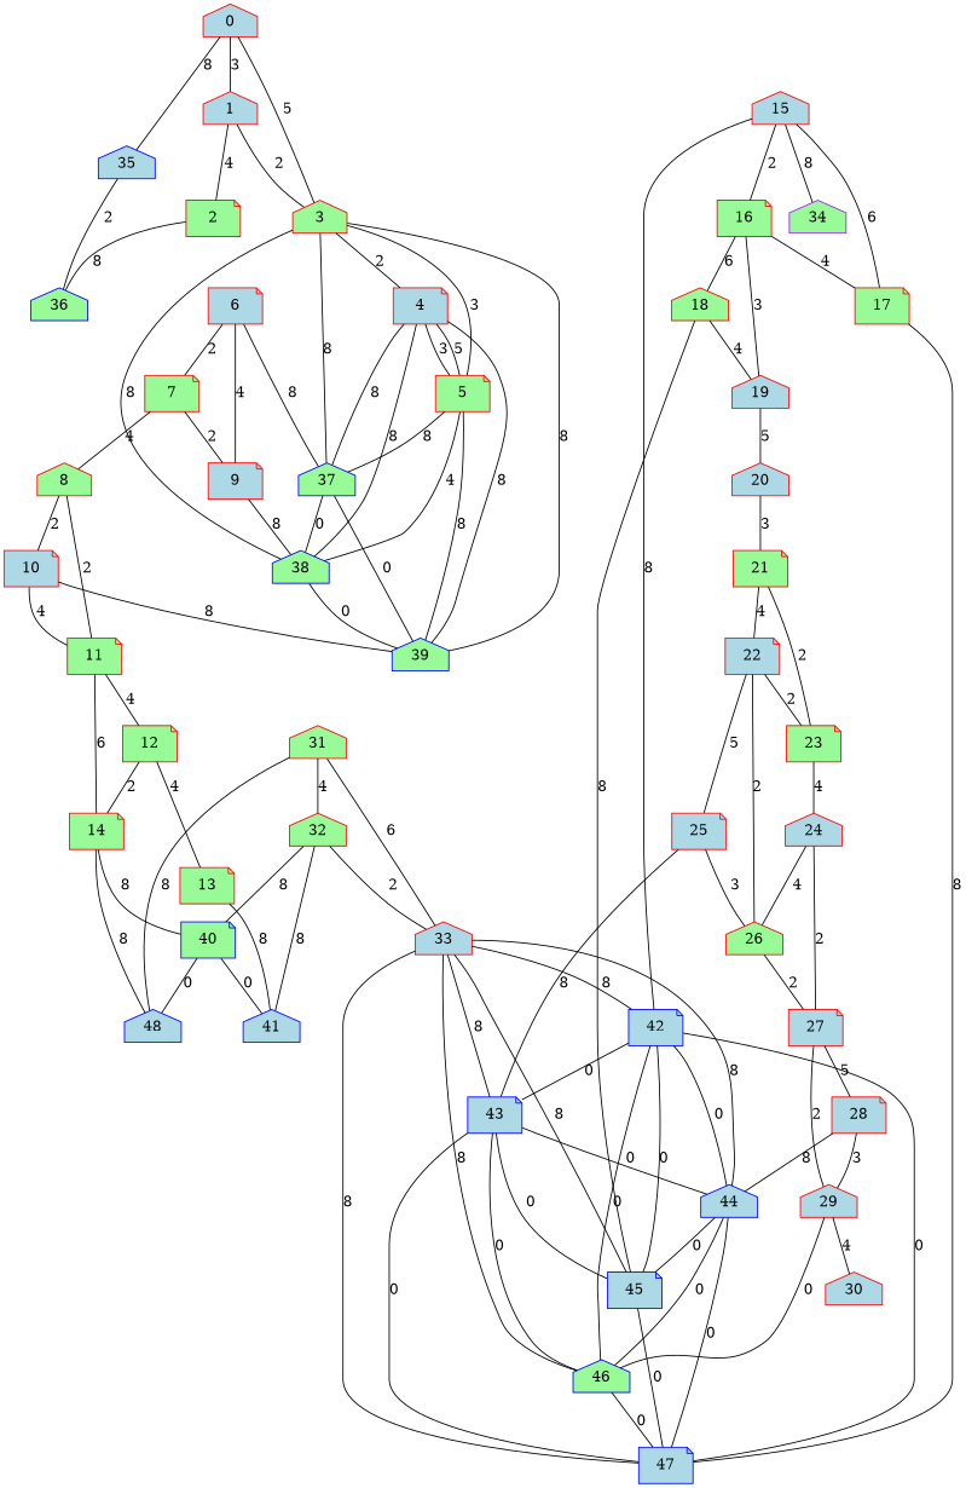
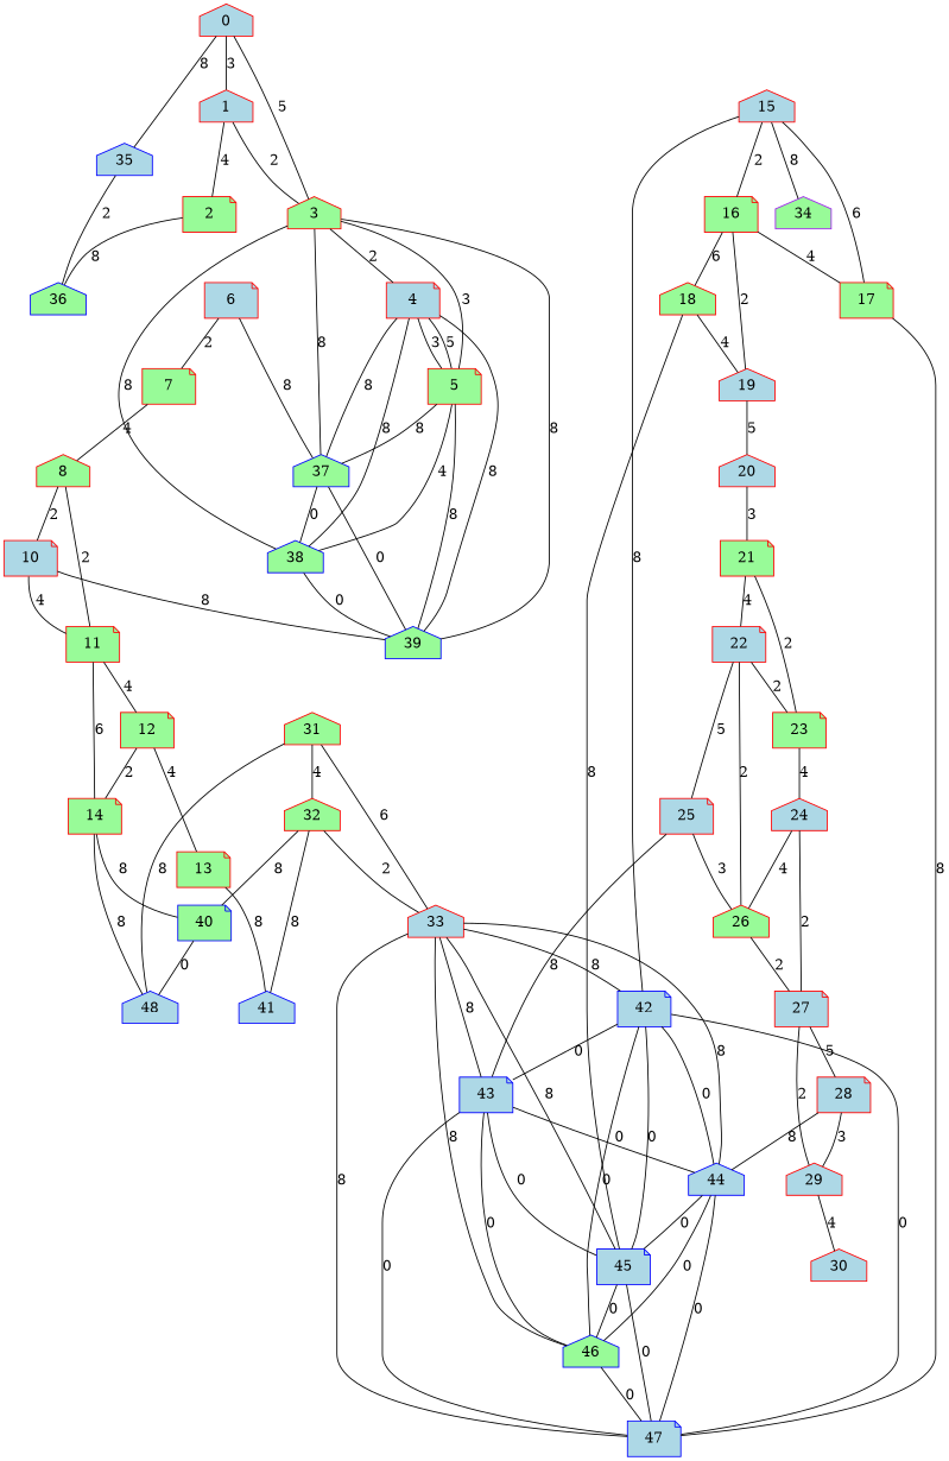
  graph {
    node [color=red fillcolor=lightblue shape=house style=filled weight=1]
    0
    1
    3 [fillcolor=palegreen]
    35 [color=blue weight=3]
    2 [fillcolor=palegreen shape=note]
    4 [shape=note]
    5 [fillcolor=palegreen shape=note]
    37 [color=blue fillcolor=palegreen weight=3]
    38 [color=blue fillcolor=palegreen weight=3]
    39 [color=blue fillcolor=palegreen weight=3]
    36 [color=blue fillcolor=palegreen weight=3]
    6 [shape=note]
    7 [fillcolor=palegreen shape=note]
-   9 [shape=note]
    8 [fillcolor=palegreen]
    10 [shape=note]
    11 [fillcolor=palegreen shape=note]
    12 [fillcolor=palegreen shape=note]
    14 [fillcolor=palegreen shape=note]
    13 [fillcolor=palegreen shape=note]
    40 [color=blue fillcolor=palegreen shape=note weight=3]
    48 [color=blue weight=3]
    41 [color=blue weight=3]
    16 [fillcolor=palegreen shape=note]
    15
    17 [fillcolor=palegreen shape=note]
    34 [color=purple fillcolor=palegreen weight=4]
    42 [color=blue shape=note weight=3]
    18 [fillcolor=palegreen]
    19
    47 [color=blue shape=note weight=3]
    45 [color=blue shape=note weight=3]
    43 [color=blue shape=note weight=3]
    44 [color=blue weight=3]
    46 [color=blue fillcolor=palegreen weight=3]
    20
    21 [fillcolor=palegreen shape=note]
    22 [shape=note]
    23 [fillcolor=palegreen shape=note]
    25 [shape=note]
    26 [fillcolor=palegreen]
    24
    27 [shape=note]
    28 [shape=note]
    29
    30
    31 [fillcolor=palegreen]
    32 [fillcolor=palegreen]
    33
    0 -- 1 [label=3]
    0 -- 3 [label=5]
    0 -- 35 [label=8]
    1 -- 3 [label=2]
    1 -- 2 [label=4]
    3 -- 4 [label=2]
    3 -- 5 [label=3]
    3 -- 37 [label=8]
    3 -- 38 [label=8]
    3 -- 39 [label=8]
    35 -- 36 [label=2]
    2 -- 36 [label=8]
    4 -- 5 [label=3]
    4 -- 5 [label=5]
    4 -- 37 [label=8]
    4 -- 38 [label=8]
    4 -- 39 [label=8]
    5 -- 37 [label=8]
    5 -- 38 [label=4]
    5 -- 39 [label=8]
    37 -- 38 [label=0]
    37 -- 39 [label=0]
    38 -- 39 [label=0]
    6 -- 37 [label=8]
    6 -- 7 [label=2]
-   6 -- 9 [label=4]
-   7 -- 9 [label=2]
    7 -- 8 [label=4]
-   9 -- 38 [label=8]
    8 -- 10 [label=2]
    8 -- 11 [label=2]
    10 -- 39 [label=8]
    10 -- 11 [label=4]
    11 -- 12 [label=4]
    11 -- 14 [label=6]
    12 -- 14 [label=2]
    12 -- 13 [label=4]
    14 -- 40 [label=8]
    14 -- 48 [label=8]
    13 -- 41 [label=8]
    40 -- 48 [label=0]
-   40 -- 41 [label=0]
    16 -- 17 [label=4]
    16 -- 18 [label=6]
-   16 -- 19 [label=3]
+   16 -- 19 [label=2]
    15 -- 16 [label=2]
    15 -- 17 [label=6]
    15 -- 34 [label=8]
    15 -- 42 [label=8]
    17 -- 47 [label=8]
    42 -- 47 [label=0]
    42 -- 45 [label=0]
    42 -- 43 [label=0]
    42 -- 44 [label=0]
    42 -- 46 [label=0]
    18 -- 19 [label=4]
    18 -- 45 [label=8]
    19 -- 20 [label=5]
    45 -- 47 [label=0]
-   29 -- 46 [label=0]
+   45 -- 46 [label=0]
    43 -- 47 [label=0]
    43 -- 45 [label=0]
    43 -- 44 [label=0]
    43 -- 46 [label=0]
    44 -- 47 [label=0]
    44 -- 45 [label=0]
    44 -- 46 [label=0]
    46 -- 47 [label=0]
    20 -- 21 [label=3]
    21 -- 22 [label=4]
    21 -- 23 [label=2]
    22 -- 23 [label=2]
    22 -- 25 [label=5]
    22 -- 26 [label=2]
    23 -- 24 [label=4]
    25 -- 43 [label=8]
    25 -- 26 [label=3]
    26 -- 27 [label=2]
    24 -- 26 [label=4]
    24 -- 27 [label=2]
    27 -- 28 [label=5]
    27 -- 29 [label=2]
    28 -- 44 [label=8]
    28 -- 29 [label=3]
    29 -- 30 [label=4]
    31 -- 48 [label=8]
    31 -- 32 [label=4]
    31 -- 33 [label=6]
    32 -- 40 [label=8]
    32 -- 41 [label=8]
    32 -- 33 [label=2]
    33 -- 42 [label=8]
    33 -- 47 [label=8]
    33 -- 45 [label=8]
    33 -- 43 [label=8]
    33 -- 44 [label=8]
    33 -- 46 [label=8]
  }
